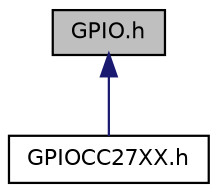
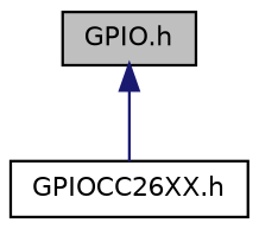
  digraph {
    node [color=black fontname=Helvetica fontsize=10 shape=record style=filled]
    n1 [fillcolor=grey75 fontcolor=black height=0.2 label="GPIO.h" width=0.4]
-   n2 [fillcolor=white height=0.2 label="GPIOCC27XX.h" width=0.4]
+   n2 [fillcolor=white height=0.2 label="GPIOCC26XX.h" width=0.4]
    n1 -> n2 [color=midnightblue dir=back fontname=Helvetica fontsize=10 labelfontname=Helvetica labelfontsize=10 style=solid]
  }
